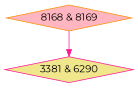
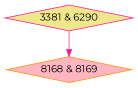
  digraph {
    fontname=Montserrat
    node [shape=diamond style=filled fontname=Montserrat]
    n1 [label="3381 & 6290" fillcolor=khaki color=deeppink]
    n2 [label="8168 & 8169" fillcolor=lightpink color=darkorange]
-   n2 -> n1 [color=deeppink fontname=Montserrat]
+   n1 -> n2 [color=deeppink fontname=Montserrat]
  }
